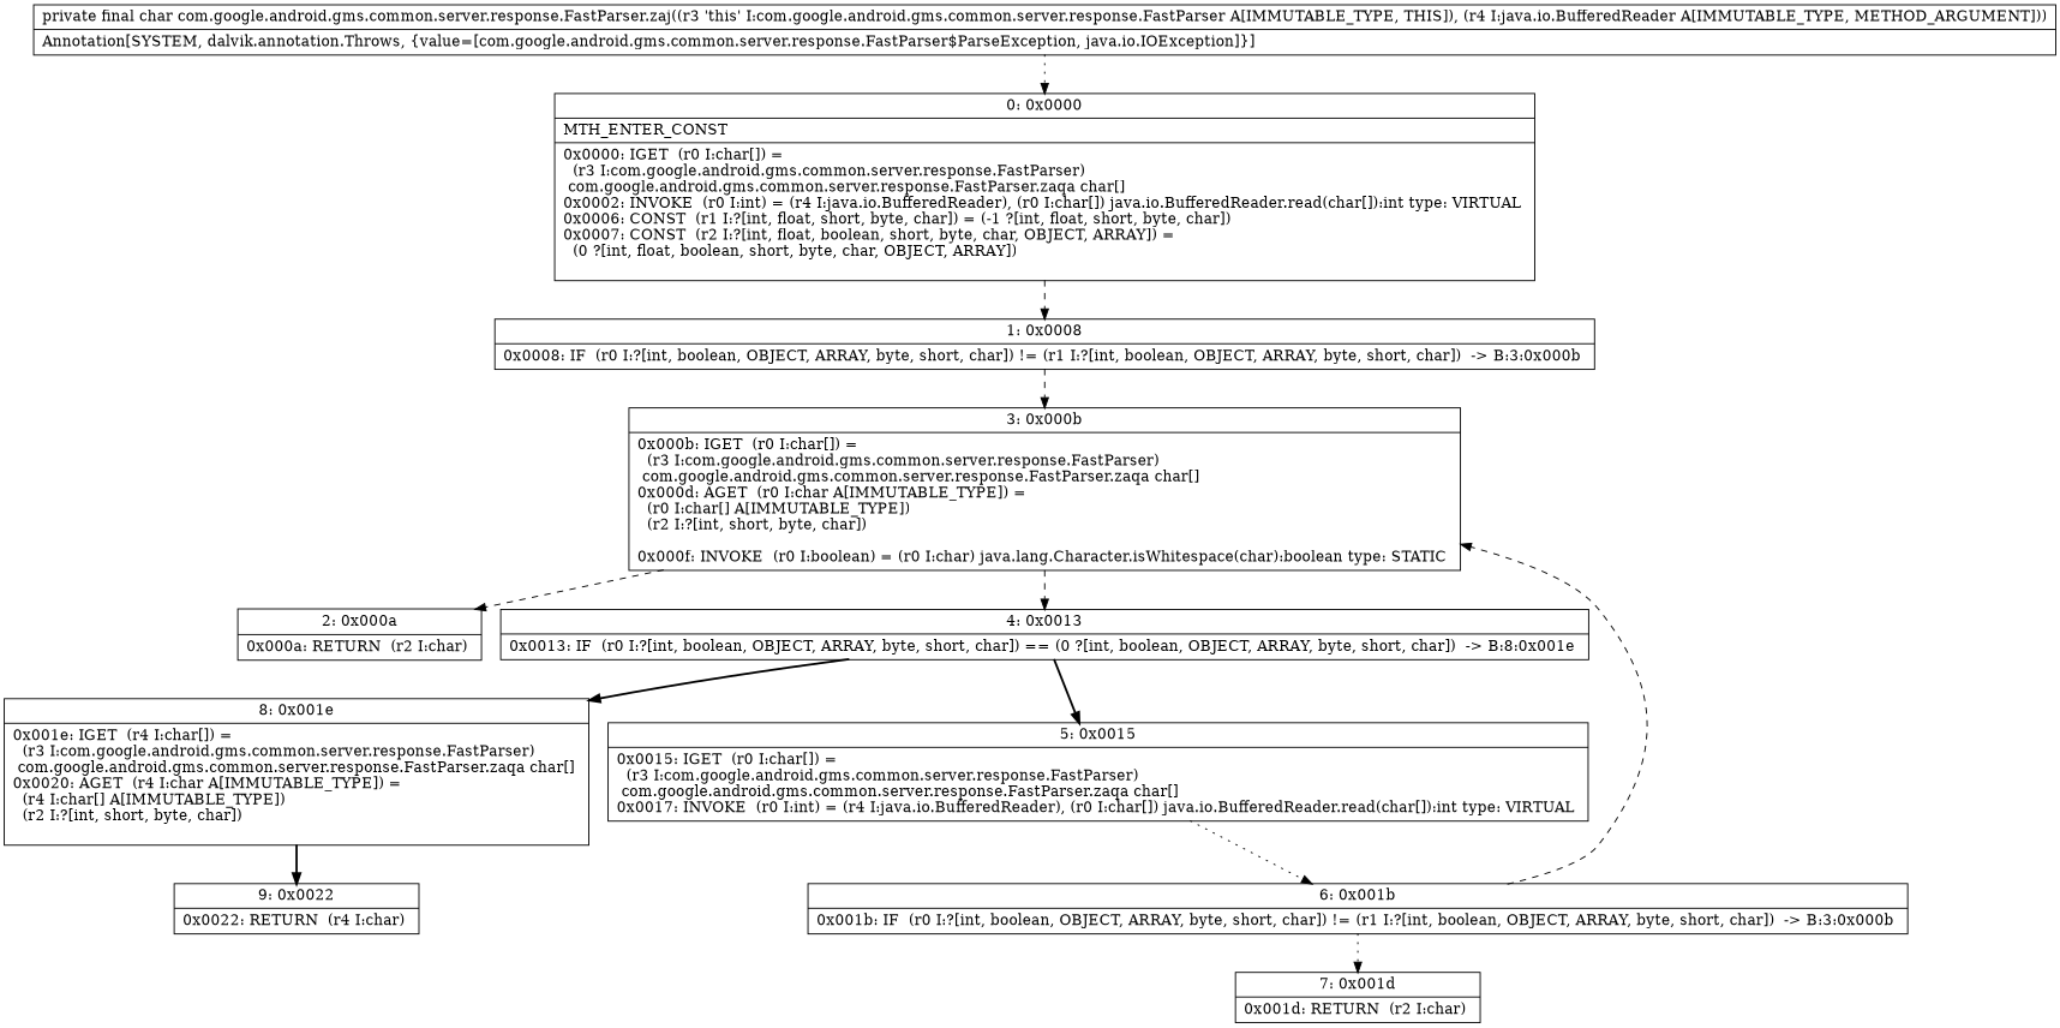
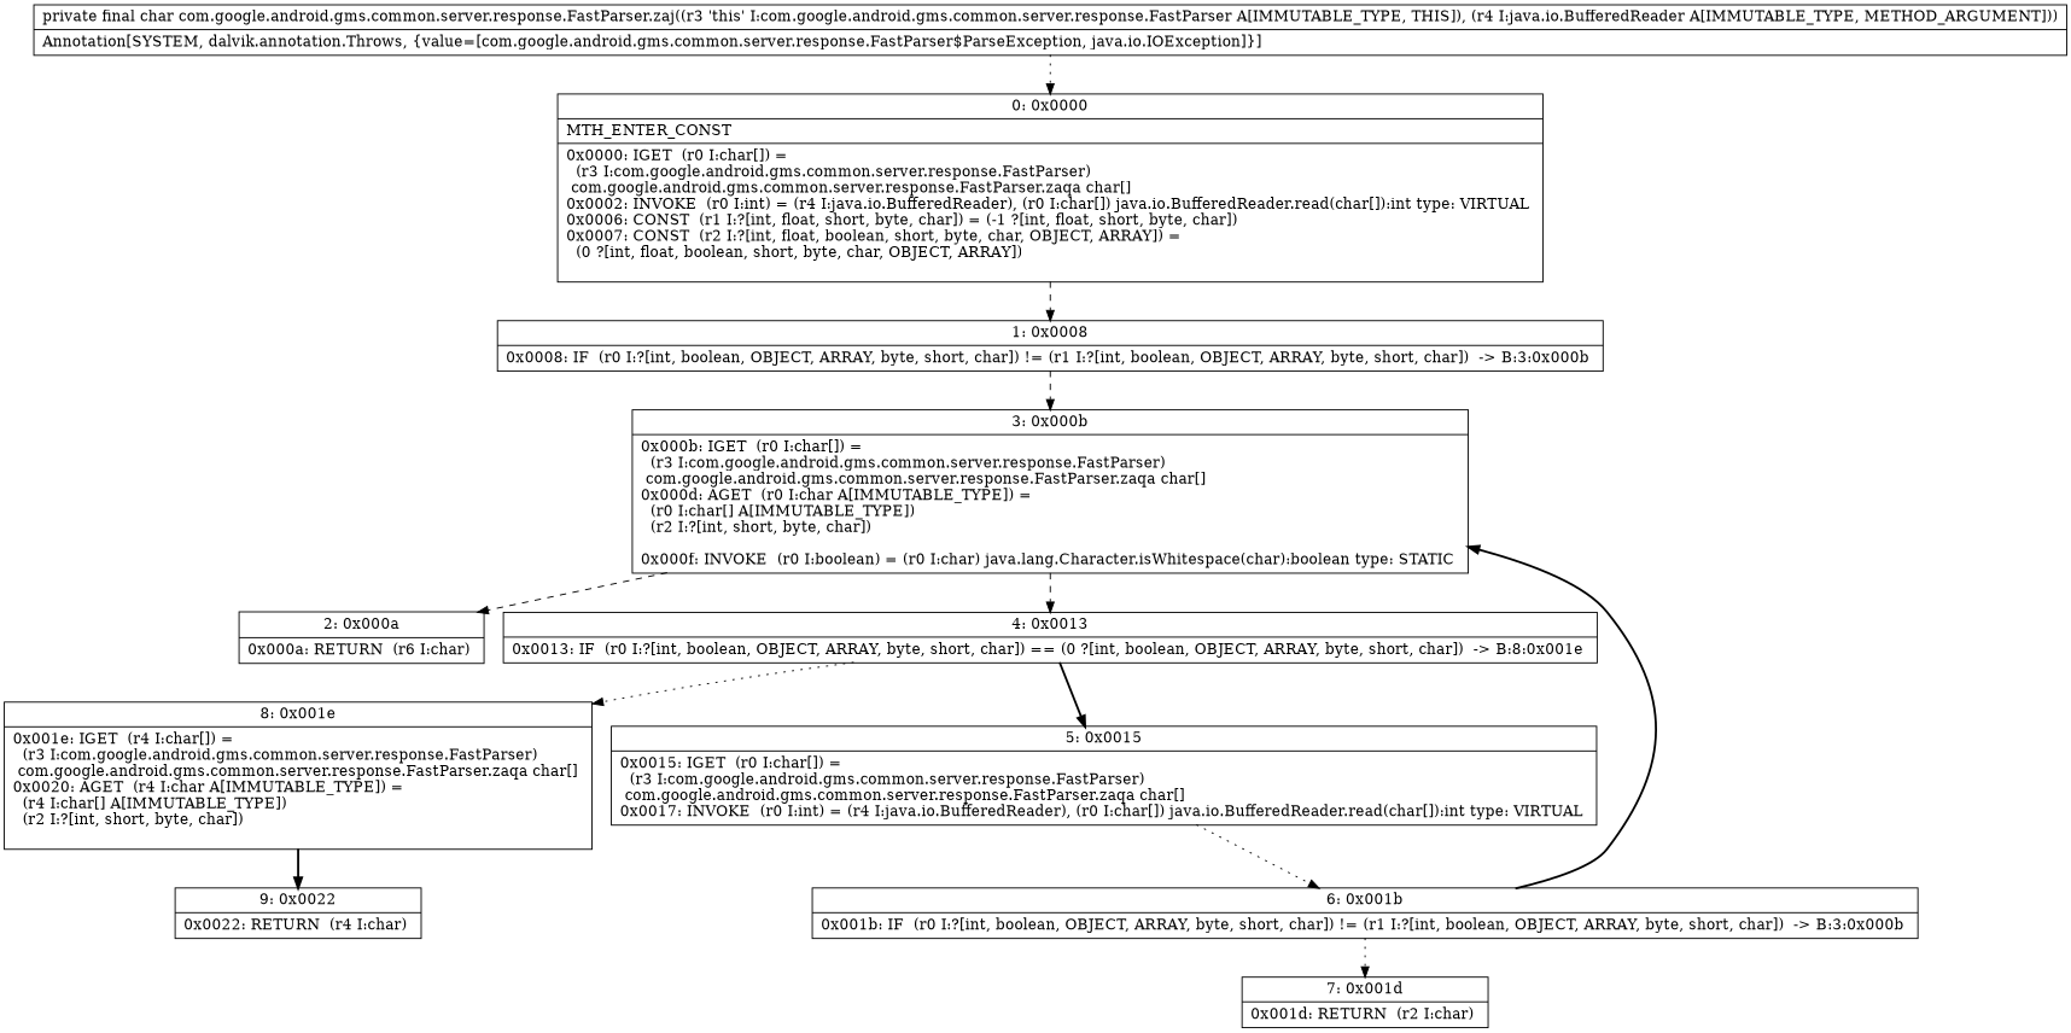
  digraph {
    node [shape=record]
    edge [style=dashed]
    n1 [label="{0\:\ 0x0000|MTH_ENTER_CONST\l|0x0000: IGET  (r0 I:char[]) = \l  (r3 I:com.google.android.gms.common.server.response.FastParser)\l com.google.android.gms.common.server.response.FastParser.zaqa char[] \l0x0002: INVOKE  (r0 I:int) = (r4 I:java.io.BufferedReader), (r0 I:char[]) java.io.BufferedReader.read(char[]):int type: VIRTUAL \l0x0006: CONST  (r1 I:?[int, float, short, byte, char]) = (\-1 ?[int, float, short, byte, char]) \l0x0007: CONST  (r2 I:?[int, float, boolean, short, byte, char, OBJECT, ARRAY]) = \l  (0 ?[int, float, boolean, short, byte, char, OBJECT, ARRAY])\l \l}"]
    n2 [label="{1\:\ 0x0008|0x0008: IF  (r0 I:?[int, boolean, OBJECT, ARRAY, byte, short, char]) != (r1 I:?[int, boolean, OBJECT, ARRAY, byte, short, char])  \-\> B:3:0x000b \l}"]
    n3 [label="{3\:\ 0x000b|0x000b: IGET  (r0 I:char[]) = \l  (r3 I:com.google.android.gms.common.server.response.FastParser)\l com.google.android.gms.common.server.response.FastParser.zaqa char[] \l0x000d: AGET  (r0 I:char A[IMMUTABLE_TYPE]) = \l  (r0 I:char[] A[IMMUTABLE_TYPE])\l  (r2 I:?[int, short, byte, char])\l \l0x000f: INVOKE  (r0 I:boolean) = (r0 I:char) java.lang.Character.isWhitespace(char):boolean type: STATIC \l}"]
-   n4 [label="{2\:\ 0x000a|0x000a: RETURN  (r2 I:char) \l}"]
+   n4 [label="{2\:\ 0x000a|0x000a: RETURN  (r6 I:char) \l}"]
    n5 [label="{4\:\ 0x0013|0x0013: IF  (r0 I:?[int, boolean, OBJECT, ARRAY, byte, short, char]) == (0 ?[int, boolean, OBJECT, ARRAY, byte, short, char])  \-\> B:8:0x001e \l}"]
    n6 [label="{5\:\ 0x0015|0x0015: IGET  (r0 I:char[]) = \l  (r3 I:com.google.android.gms.common.server.response.FastParser)\l com.google.android.gms.common.server.response.FastParser.zaqa char[] \l0x0017: INVOKE  (r0 I:int) = (r4 I:java.io.BufferedReader), (r0 I:char[]) java.io.BufferedReader.read(char[]):int type: VIRTUAL \l}"]
    n7 [label="{8\:\ 0x001e|0x001e: IGET  (r4 I:char[]) = \l  (r3 I:com.google.android.gms.common.server.response.FastParser)\l com.google.android.gms.common.server.response.FastParser.zaqa char[] \l0x0020: AGET  (r4 I:char A[IMMUTABLE_TYPE]) = \l  (r4 I:char[] A[IMMUTABLE_TYPE])\l  (r2 I:?[int, short, byte, char])\l \l}"]
    n8 [label="{6\:\ 0x001b|0x001b: IF  (r0 I:?[int, boolean, OBJECT, ARRAY, byte, short, char]) != (r1 I:?[int, boolean, OBJECT, ARRAY, byte, short, char])  \-\> B:3:0x000b \l}"]
    n9 [label="{9\:\ 0x0022|0x0022: RETURN  (r4 I:char) \l}"]
    n10 [label="{7\:\ 0x001d|0x001d: RETURN  (r2 I:char) \l}"]
    n11 [label="{private final char com.google.android.gms.common.server.response.FastParser.zaj((r3 'this' I:com.google.android.gms.common.server.response.FastParser A[IMMUTABLE_TYPE, THIS]), (r4 I:java.io.BufferedReader A[IMMUTABLE_TYPE, METHOD_ARGUMENT]))  | Annotation[SYSTEM, dalvik.annotation.Throws, \{value=[com.google.android.gms.common.server.response.FastParser$ParseException, java.io.IOException]\}]\l}"]
    n1 -> n2
    n2 -> n3
    n3 -> n4
    n3 -> n5
    n5 -> n6 [style=bold]
-   n5 -> n7 [style=bold]
+   n5 -> n7 [style=dotted]
    n6 -> n8 [style=dotted]
    n7 -> n9 [style=bold]
-   n8 -> n3
+   n8 -> n3 [style=bold]
    n8 -> n10 [style=dotted]
    n11 -> n1 [style=dotted]
  }
